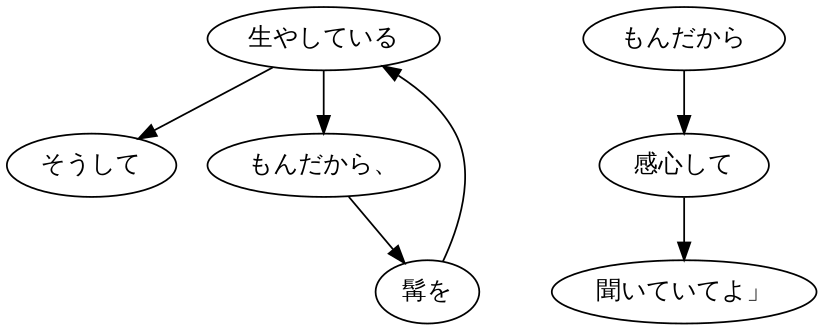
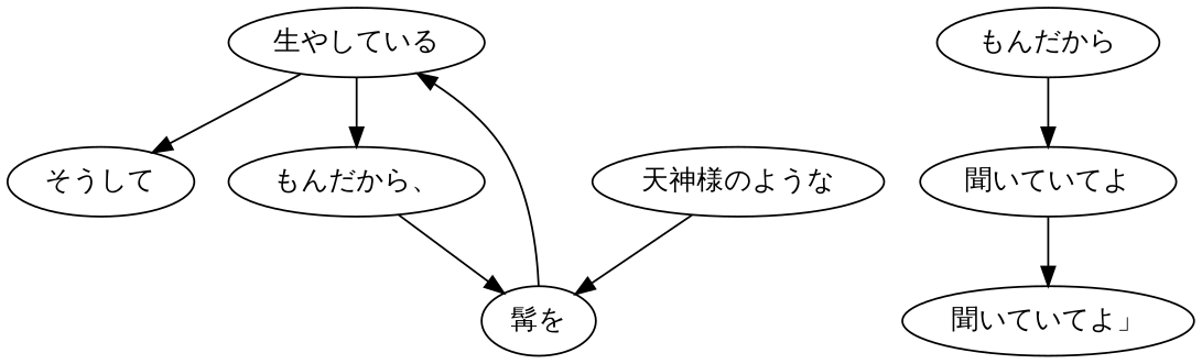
  digraph {
    n1 [label="そうして"]
    n2 [label="生やしている"]
    n3 [label="もんだから、"]
+   n4 [label="天神様のような"]
    n5 [label="髯を"]
    n6 [label="聞いていてよ」"]
    n7 [label="もんだから"]
-   n8 [label="感心して"]
+   n8 [label="聞いていてよ"]
    n2 -> n1
    n2 -> n3
    n3 -> n5
+   n4 -> n5
    n5 -> n2
    n7 -> n8
    n8 -> n6
  }
